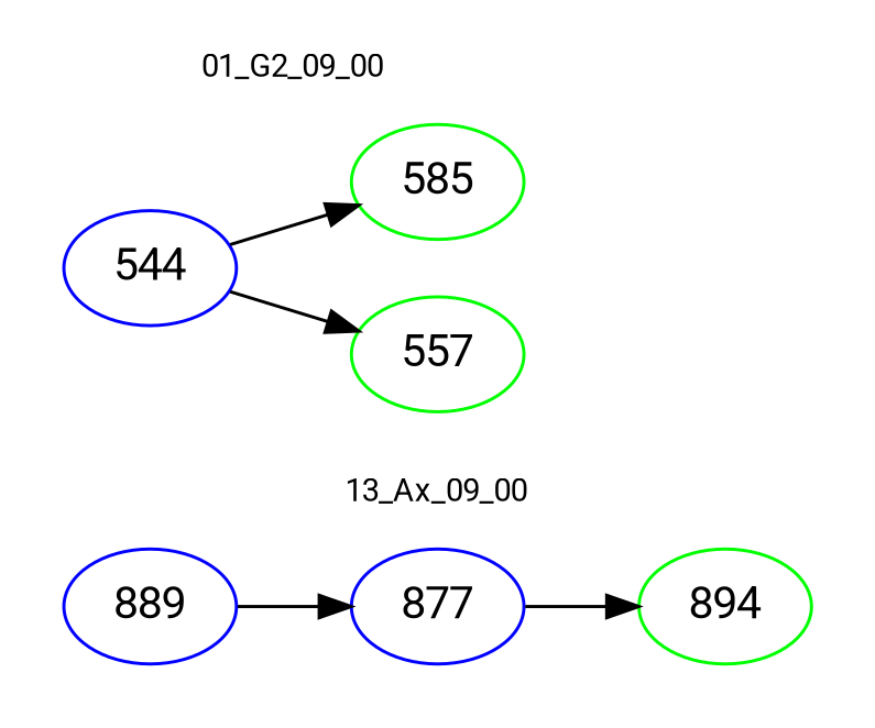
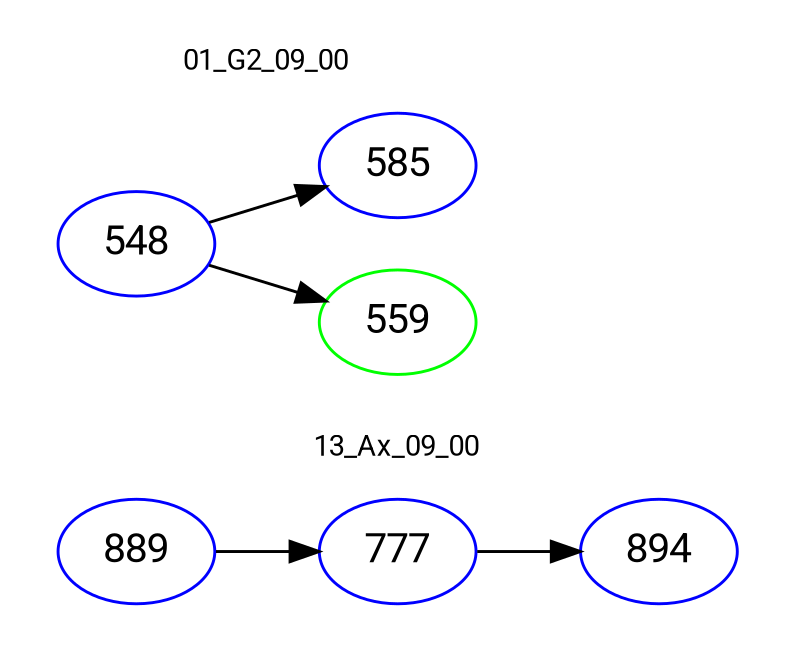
  digraph {
    fontname=Roboto
    rankdir=LR
    node [color=blue fontname=Roboto]
    edge [color=black fontname=Roboto]
    n1 [label=889]
-   n2 [label=877]
-   n3 [color=green label=894]
-   n4 [color=green label=557]
-   n5 [label=544]
-   n6 [color=green label=585]
+   n2 [label=777]
+   n3 [label=894]
+   n4 [color=green label=559]
+   n5 [label=548]
+   n6 [label=585]
    subgraph cluster_1 {
      color=white
      fontsize=10
      label="13_Ax_09_00"
      n1
      n2
      n3
    }
    subgraph cluster_2 {
      color=white
      fontsize=10
      label="01_G2_09_00"
      n4
      n5
      n6
    }
    n1 -> n2
    n2 -> n3
    n5 -> n4
    n5 -> n6
  }
